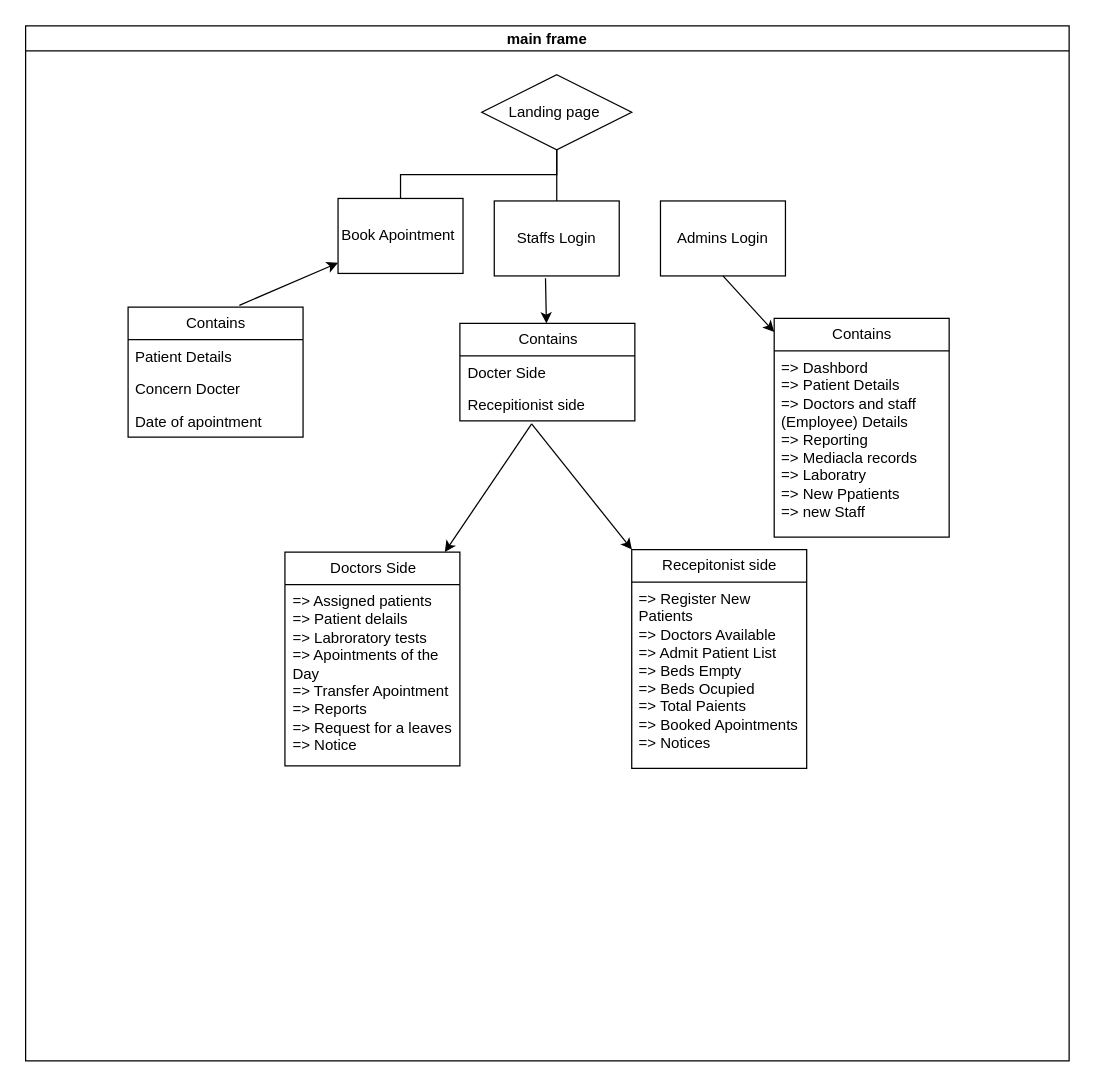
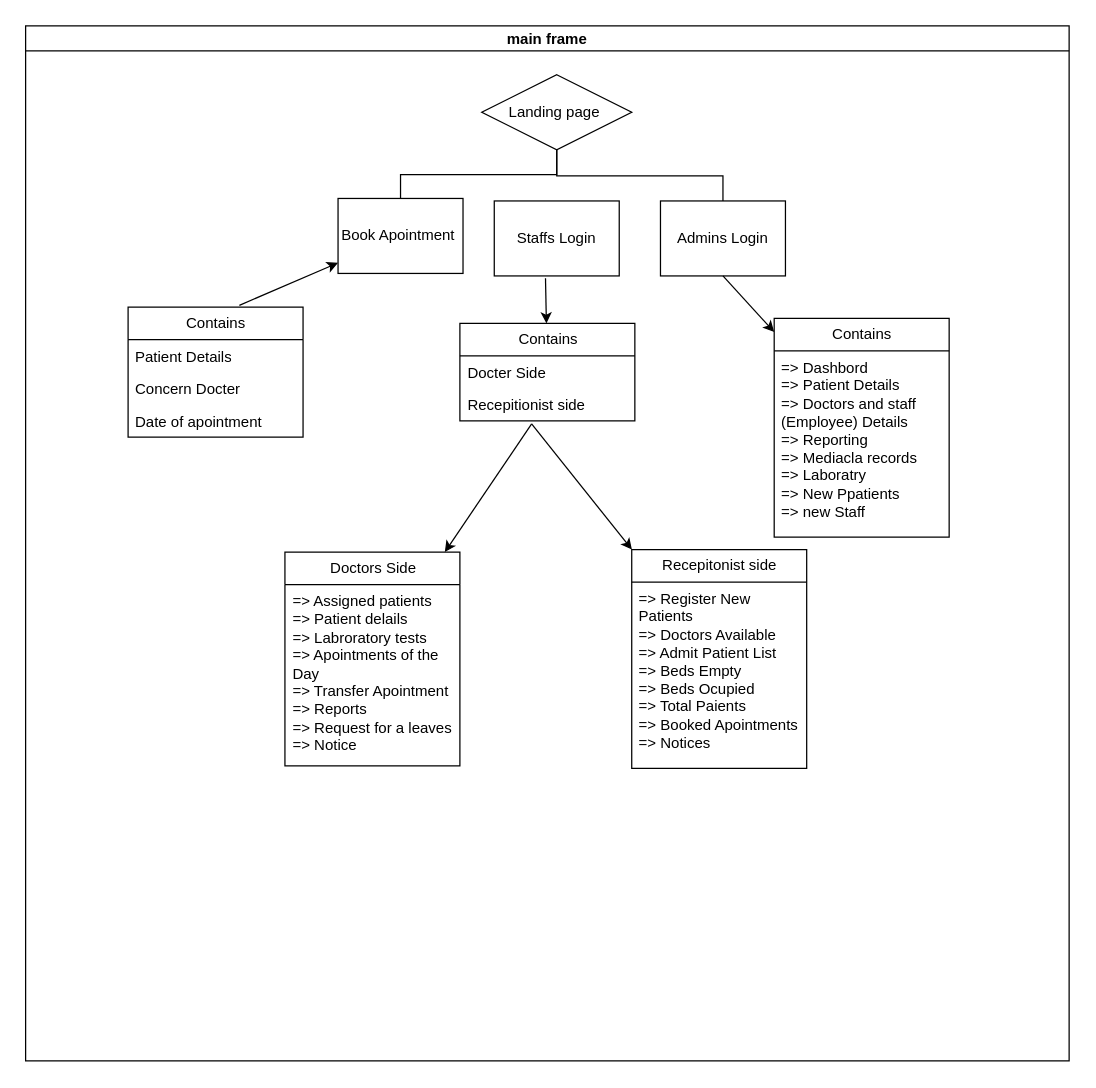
  <mxCell id="0" />
  <mxCell id="1" parent="0" />
  <mxCell id="2" value="main frame" style="swimlane;startSize=20;horizontal=1;containerType=tree;newEdgeStyle={&quot;edgeStyle&quot;:&quot;elbowEdgeStyle&quot;,&quot;startArrow&quot;:&quot;none&quot;,&quot;endArrow&quot;:&quot;none&quot;};" vertex="1" parent="1"><mxGeometry x="20" y="20" width="835" height="828" as="geometry" /></mxCell>
  <mxCell id="3" value="" style="edgeStyle=elbowEdgeStyle;elbow=vertical;sourcePerimeterSpacing=0;targetPerimeterSpacing=0;startArrow=none;endArrow=none;rounded=0;curved=0;" edge="1" parent="2" source="4" target="5"><mxGeometry relative="1" as="geometry" /></mxCell>
  <mxCell id="4" value="Landing page&amp;nbsp;" style="rhombus;whiteSpace=wrap;html=1;align=center;treeFolding=1;treeMoving=1;newEdgeStyle={&quot;edgeStyle&quot;:&quot;elbowEdgeStyle&quot;,&quot;startArrow&quot;:&quot;none&quot;,&quot;endArrow&quot;:&quot;none&quot;};" vertex="1" parent="2"><mxGeometry x="365" y="39" width="120" height="60" as="geometry" /></mxCell>
  <mxCell id="5" value="Book Apointment&amp;nbsp;" style="whiteSpace=wrap;html=1;align=center;verticalAlign=middle;treeFolding=1;treeMoving=1;newEdgeStyle={&quot;edgeStyle&quot;:&quot;elbowEdgeStyle&quot;,&quot;startArrow&quot;:&quot;none&quot;,&quot;endArrow&quot;:&quot;none&quot;};" vertex="1" parent="2"><mxGeometry x="250" y="138" width="100" height="60" as="geometry" /></mxCell>
  <mxCell id="6" value="Admins Login" style="whiteSpace=wrap;html=1;align=center;verticalAlign=middle;treeFolding=1;treeMoving=1;newEdgeStyle={&quot;edgeStyle&quot;:&quot;elbowEdgeStyle&quot;,&quot;startArrow&quot;:&quot;none&quot;,&quot;endArrow&quot;:&quot;none&quot;};" vertex="1" parent="2"><mxGeometry x="508" y="140" width="100" height="60" as="geometry" /></mxCell>
- <mxCell id="7" value="" style="edgeStyle=elbowEdgeStyle;elbow=vertical;sourcePerimeterSpacing=0;targetPerimeterSpacing=0;startArrow=none;endArrow=none;rounded=0;curved=0;" edge="1" target="8" source="4" parent="2"><mxGeometry relative="1" as="geometry"><mxPoint x="421" y="127" as="sourcePoint" /></mxGeometry></mxCell>
+ <mxCell id="7" value="" style="edgeStyle=elbowEdgeStyle;elbow=vertical;sourcePerimeterSpacing=0;targetPerimeterSpacing=0;startArrow=none;endArrow=none;rounded=0;curved=0;" edge="1" target="6" source="4" parent="2"><mxGeometry relative="1" as="geometry"><mxPoint x="421" y="127" as="sourcePoint" /></mxGeometry></mxCell>
  <mxCell id="8" value="Staffs Login" style="whiteSpace=wrap;html=1;align=center;verticalAlign=middle;treeFolding=1;treeMoving=1;newEdgeStyle={&quot;edgeStyle&quot;:&quot;elbowEdgeStyle&quot;,&quot;startArrow&quot;:&quot;none&quot;,&quot;endArrow&quot;:&quot;none&quot;};" vertex="1" parent="2"><mxGeometry x="375" y="140" width="100" height="60" as="geometry" /></mxCell>
  <mxCell id="9" value="Contains" style="swimlane;fontStyle=0;childLayout=stackLayout;horizontal=1;startSize=26;fillColor=none;horizontalStack=0;resizeParent=1;resizeParentMax=0;resizeLast=0;collapsible=1;marginBottom=0;html=1;" vertex="1" parent="2"><mxGeometry x="82" y="225" width="140" height="104" as="geometry" /></mxCell>
  <mxCell id="10" value="Patient Details" style="text;strokeColor=none;fillColor=none;align=left;verticalAlign=top;spacingLeft=4;spacingRight=4;overflow=hidden;rotatable=0;points=[[0,0.5],[1,0.5]];portConstraint=eastwest;whiteSpace=wrap;html=1;" vertex="1" parent="9"><mxGeometry y="26" width="140" height="26" as="geometry" /></mxCell>
  <mxCell id="11" value="Concern Docter" style="text;strokeColor=none;fillColor=none;align=left;verticalAlign=top;spacingLeft=4;spacingRight=4;overflow=hidden;rotatable=0;points=[[0,0.5],[1,0.5]];portConstraint=eastwest;whiteSpace=wrap;html=1;" vertex="1" parent="9"><mxGeometry y="52" width="140" height="26" as="geometry" /></mxCell>
  <mxCell id="12" value="Date of apointment&amp;nbsp;" style="text;strokeColor=none;fillColor=none;align=left;verticalAlign=top;spacingLeft=4;spacingRight=4;overflow=hidden;rotatable=0;points=[[0,0.5],[1,0.5]];portConstraint=eastwest;whiteSpace=wrap;html=1;" vertex="1" parent="9"><mxGeometry y="78" width="140" height="26" as="geometry" /></mxCell>
  <mxCell id="13" value="" style="edgeStyle=none;html=1;exitX=0.636;exitY=-0.014;exitDx=0;exitDy=0;exitPerimeter=0;" edge="1" parent="2" source="9" target="5"><mxGeometry relative="1" as="geometry" /></mxCell>
  <mxCell id="14" value="" style="edgeStyle=none;html=1;exitX=0.41;exitY=1.031;exitDx=0;exitDy=0;exitPerimeter=0;" edge="1" source="8" target="15" parent="2"><mxGeometry relative="1" as="geometry" /></mxCell>
  <mxCell id="15" value="Contains" style="swimlane;fontStyle=0;childLayout=stackLayout;horizontal=1;startSize=26;fillColor=none;horizontalStack=0;resizeParent=1;resizeParentMax=0;resizeLast=0;collapsible=1;marginBottom=0;html=1;" vertex="1" parent="2"><mxGeometry x="347.5" y="238" width="140" height="78" as="geometry" /></mxCell>
  <mxCell id="16" value="Docter Side" style="text;strokeColor=none;fillColor=none;align=left;verticalAlign=top;spacingLeft=4;spacingRight=4;overflow=hidden;rotatable=0;points=[[0,0.5],[1,0.5]];portConstraint=eastwest;whiteSpace=wrap;html=1;" vertex="1" parent="15"><mxGeometry y="26" width="140" height="26" as="geometry" /></mxCell>
  <mxCell id="17" value="Recepitionist side" style="text;strokeColor=none;fillColor=none;align=left;verticalAlign=top;spacingLeft=4;spacingRight=4;overflow=hidden;rotatable=0;points=[[0,0.5],[1,0.5]];portConstraint=eastwest;whiteSpace=wrap;html=1;" vertex="1" parent="15"><mxGeometry y="52" width="140" height="26" as="geometry" /></mxCell>
  <mxCell id="18" value="" style="edgeStyle=none;html=1;exitX=0.5;exitY=1;exitDx=0;exitDy=0;" edge="1" target="19" source="6" parent="2"><mxGeometry relative="1" as="geometry"><mxPoint x="414" y="242.86" as="sourcePoint" /></mxGeometry></mxCell>
  <mxCell id="19" value="Contains" style="swimlane;fontStyle=0;childLayout=stackLayout;horizontal=1;startSize=26;fillColor=none;horizontalStack=0;resizeParent=1;resizeParentMax=0;resizeLast=0;collapsible=1;marginBottom=0;html=1;" vertex="1" parent="2"><mxGeometry x="599" y="234" width="140" height="175" as="geometry" /></mxCell>
  <mxCell id="20" value="=&amp;gt; Dashbord&amp;nbsp;&lt;br&gt;=&amp;gt; Patient Details&amp;nbsp;&lt;br&gt;=&amp;gt; Doctors and staff (Employee) Details&lt;br&gt;=&amp;gt; Reporting&lt;br&gt;=&amp;gt; Mediacla records&amp;nbsp;&lt;br&gt;=&amp;gt; Laboratry&lt;br&gt;=&amp;gt; New Ppatients&lt;br&gt;=&amp;gt; new Staff" style="text;strokeColor=none;fillColor=none;align=left;verticalAlign=top;spacingLeft=4;spacingRight=4;overflow=hidden;rotatable=0;points=[[0,0.5],[1,0.5]];portConstraint=eastwest;whiteSpace=wrap;html=1;" vertex="1" parent="19"><mxGeometry y="26" width="140" height="149" as="geometry" /></mxCell>
  <mxCell id="21" value="" style="edgeStyle=none;html=1;exitX=0.41;exitY=1.031;exitDx=0;exitDy=0;exitPerimeter=0;" edge="1" target="22" source="15" parent="2"><mxGeometry relative="1" as="geometry"><mxPoint x="414" y="242.86" as="sourcePoint" /></mxGeometry></mxCell>
  <mxCell id="22" value="Doctors Side" style="swimlane;fontStyle=0;childLayout=stackLayout;horizontal=1;startSize=26;fillColor=none;horizontalStack=0;resizeParent=1;resizeParentMax=0;resizeLast=0;collapsible=1;marginBottom=0;html=1;" vertex="1" parent="2"><mxGeometry x="207.5" y="421" width="140" height="171" as="geometry" /></mxCell>
  <mxCell id="23" value="=&amp;gt; Assigned patients&amp;nbsp;&lt;br&gt;=&amp;gt; Patient delails&amp;nbsp;&lt;br&gt;=&amp;gt; Labroratory tests&lt;br&gt;=&amp;gt; Apointments of the Day&amp;nbsp;&lt;br&gt;=&amp;gt; Transfer Apointment&amp;nbsp;&lt;br&gt;=&amp;gt; Reports&lt;br&gt;=&amp;gt; Request for a leaves&lt;br&gt;=&amp;gt; Notice" style="text;strokeColor=none;fillColor=none;align=left;verticalAlign=top;spacingLeft=4;spacingRight=4;overflow=hidden;rotatable=0;points=[[0,0.5],[1,0.5]];portConstraint=eastwest;whiteSpace=wrap;html=1;" vertex="1" parent="22"><mxGeometry y="26" width="140" height="145" as="geometry" /></mxCell>
  <mxCell id="24" value="" style="edgeStyle=none;html=1;exitX=0.41;exitY=1.031;exitDx=0;exitDy=0;exitPerimeter=0;" edge="1" target="25" source="15" parent="2"><mxGeometry relative="1" as="geometry"><mxPoint x="414" y="242.86" as="sourcePoint" /></mxGeometry></mxCell>
  <mxCell id="25" value="Recepitonist side" style="swimlane;fontStyle=0;childLayout=stackLayout;horizontal=1;startSize=26;fillColor=none;horizontalStack=0;resizeParent=1;resizeParentMax=0;resizeLast=0;collapsible=1;marginBottom=0;html=1;" vertex="1" parent="2"><mxGeometry x="485" y="419" width="140" height="175" as="geometry" /></mxCell>
  <mxCell id="26" value="=&amp;gt; Register New Patients&lt;br&gt;=&amp;gt; Doctors Available&lt;br&gt;=&amp;gt; Admit Patient List&amp;nbsp;&lt;br&gt;=&amp;gt; Beds Empty&amp;nbsp;&lt;br&gt;=&amp;gt; Beds Ocupied&lt;br&gt;=&amp;gt; Total Paients&lt;br&gt;=&amp;gt; Booked Apointments&lt;br&gt;=&amp;gt; Notices&amp;nbsp;&lt;br&gt;" style="text;strokeColor=none;fillColor=none;align=left;verticalAlign=top;spacingLeft=4;spacingRight=4;overflow=hidden;rotatable=0;points=[[0,0.5],[1,0.5]];portConstraint=eastwest;whiteSpace=wrap;html=1;" vertex="1" parent="25"><mxGeometry y="26" width="140" height="149" as="geometry" /></mxCell>
